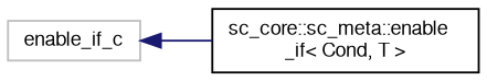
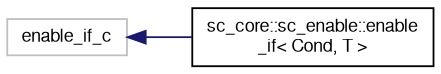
  digraph {
    rankdir=LR
    node [fillcolor=white fontname=FreeSans fontsize=10 shape=record style=filled]
    n1 [color=grey75 height=0.2 label=enable_if_c width=0.4]
-   n2 [color=black height=0.2 label="sc_core::sc_meta::enable\l_if\< Cond, T \>" width=0.4]
+   n2 [color=black height=0.2 label="sc_core::sc_enable::enable\l_if\< Cond, T \>" width=0.4]
    n1 -> n2 [color=midnightblue dir=back fontname=FreeSans fontsize=10 labelfontname=FreeSans labelfontsize=10 style=solid]
  }
